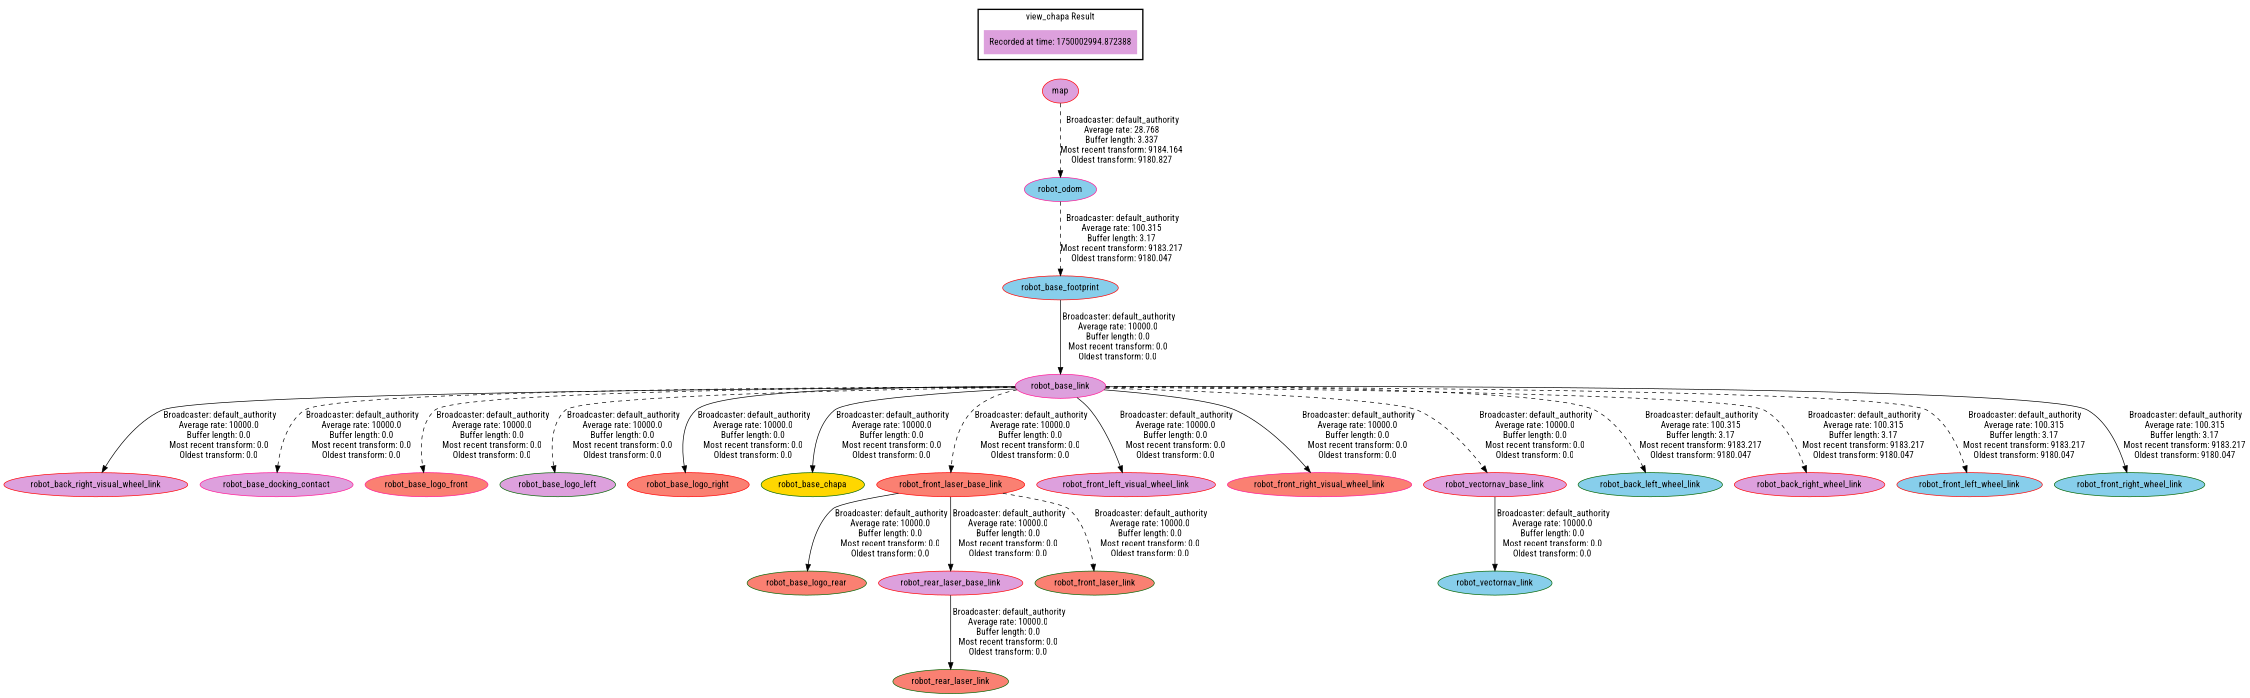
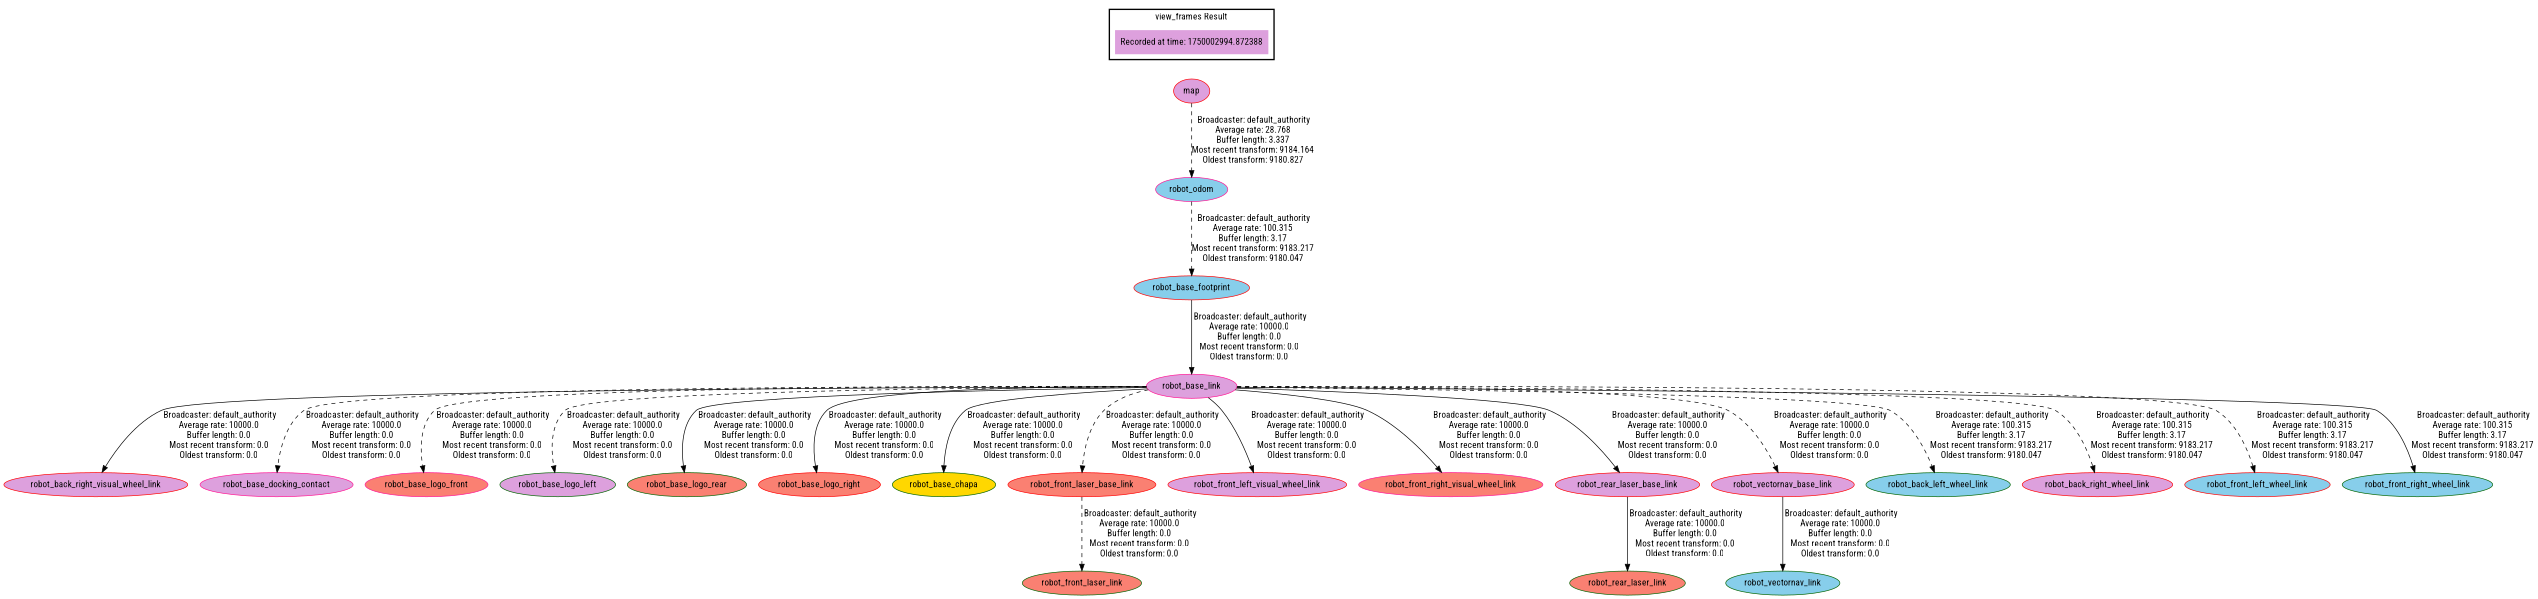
  digraph {
    fontname="Roboto Condensed"
    node [color=red fillcolor=plum fontname="Roboto Condensed" style=filled]
    edge [fontname="Roboto Condensed" style=dashed]
    n1 [label="Recorded at time: 1750002994.872388" shape=plaintext]
    map
    robot_odom [color=deeppink fillcolor=skyblue]
    robot_base_footprint [fillcolor=skyblue]
    robot_base_link [color=deeppink]
    robot_back_right_visual_wheel_link
    robot_base_docking_contact [color=deeppink]
    robot_base_logo_front [color=deeppink fillcolor=salmon]
    robot_base_logo_left [color=darkgreen]
    robot_base_logo_rear [color=darkgreen fillcolor=salmon]
    robot_base_logo_right [fillcolor=salmon]
    robot_base_chapa [color=darkgreen fillcolor=gold]
    robot_front_laser_base_link [fillcolor=salmon]
    robot_front_left_visual_wheel_link
    robot_front_right_visual_wheel_link [color=deeppink fillcolor=salmon]
    robot_rear_laser_base_link
    robot_vectornav_base_link
    robot_back_left_wheel_link [color=darkgreen fillcolor=skyblue]
    robot_back_right_wheel_link
    robot_front_left_wheel_link [fillcolor=skyblue]
    robot_front_right_wheel_link [color=darkgreen fillcolor=skyblue]
    robot_front_laser_link [color=darkgreen fillcolor=salmon]
    robot_rear_laser_link [color=darkgreen fillcolor=salmon]
    robot_vectornav_link [color=darkgreen fillcolor=skyblue]
    subgraph cluster_1 {
      color=black
-     label="view_chapa Result"
+     label="view_frames Result"
      style=bold
      n1
    }
    n1 -> map [style=invis]
    map -> robot_odom [label=" Broadcaster: default_authority\nAverage rate: 28.768\nBuffer length: 3.337\nMost recent transform: 9184.164\nOldest transform: 9180.827\n"]
    robot_odom -> robot_base_footprint [label=" Broadcaster: default_authority\nAverage rate: 100.315\nBuffer length: 3.17\nMost recent transform: 9183.217\nOldest transform: 9180.047\n"]
    robot_base_footprint -> robot_base_link [label=" Broadcaster: default_authority\nAverage rate: 10000.0\nBuffer length: 0.0\nMost recent transform: 0.0\nOldest transform: 0.0\n" style=solid]
    robot_base_link -> robot_back_right_visual_wheel_link [label=" Broadcaster: default_authority\nAverage rate: 10000.0\nBuffer length: 0.0\nMost recent transform: 0.0\nOldest transform: 0.0\n" style=solid]
    robot_base_link -> robot_base_docking_contact [label=" Broadcaster: default_authority\nAverage rate: 10000.0\nBuffer length: 0.0\nMost recent transform: 0.0\nOldest transform: 0.0\n"]
    robot_base_link -> robot_base_logo_front [label=" Broadcaster: default_authority\nAverage rate: 10000.0\nBuffer length: 0.0\nMost recent transform: 0.0\nOldest transform: 0.0\n"]
    robot_base_link -> robot_base_logo_left [label=" Broadcaster: default_authority\nAverage rate: 10000.0\nBuffer length: 0.0\nMost recent transform: 0.0\nOldest transform: 0.0\n"]
-   robot_front_laser_base_link -> robot_base_logo_rear [label=" Broadcaster: default_authority\nAverage rate: 10000.0\nBuffer length: 0.0\nMost recent transform: 0.0\nOldest transform: 0.0\n" style=solid]
+   robot_base_link -> robot_base_logo_rear [label=" Broadcaster: default_authority\nAverage rate: 10000.0\nBuffer length: 0.0\nMost recent transform: 0.0\nOldest transform: 0.0\n" style=solid]
    robot_base_link -> robot_base_logo_right [label=" Broadcaster: default_authority\nAverage rate: 10000.0\nBuffer length: 0.0\nMost recent transform: 0.0\nOldest transform: 0.0\n" style=solid]
    robot_base_link -> robot_base_chapa [label=" Broadcaster: default_authority\nAverage rate: 10000.0\nBuffer length: 0.0\nMost recent transform: 0.0\nOldest transform: 0.0\n" style=solid]
    robot_base_link -> robot_front_laser_base_link [label=" Broadcaster: default_authority\nAverage rate: 10000.0\nBuffer length: 0.0\nMost recent transform: 0.0\nOldest transform: 0.0\n"]
    robot_base_link -> robot_front_left_visual_wheel_link [label=" Broadcaster: default_authority\nAverage rate: 10000.0\nBuffer length: 0.0\nMost recent transform: 0.0\nOldest transform: 0.0\n" style=solid]
    robot_base_link -> robot_front_right_visual_wheel_link [label=" Broadcaster: default_authority\nAverage rate: 10000.0\nBuffer length: 0.0\nMost recent transform: 0.0\nOldest transform: 0.0\n" style=solid]
-   robot_front_laser_base_link -> robot_rear_laser_base_link [label=" Broadcaster: default_authority\nAverage rate: 10000.0\nBuffer length: 0.0\nMost recent transform: 0.0\nOldest transform: 0.0\n" style=solid]
+   robot_base_link -> robot_rear_laser_base_link [label=" Broadcaster: default_authority\nAverage rate: 10000.0\nBuffer length: 0.0\nMost recent transform: 0.0\nOldest transform: 0.0\n" style=solid]
    robot_base_link -> robot_vectornav_base_link [label=" Broadcaster: default_authority\nAverage rate: 10000.0\nBuffer length: 0.0\nMost recent transform: 0.0\nOldest transform: 0.0\n"]
    robot_base_link -> robot_back_left_wheel_link [label=" Broadcaster: default_authority\nAverage rate: 100.315\nBuffer length: 3.17\nMost recent transform: 9183.217\nOldest transform: 9180.047\n"]
    robot_base_link -> robot_back_right_wheel_link [label=" Broadcaster: default_authority\nAverage rate: 100.315\nBuffer length: 3.17\nMost recent transform: 9183.217\nOldest transform: 9180.047\n"]
    robot_base_link -> robot_front_left_wheel_link [label=" Broadcaster: default_authority\nAverage rate: 100.315\nBuffer length: 3.17\nMost recent transform: 9183.217\nOldest transform: 9180.047\n"]
    robot_base_link -> robot_front_right_wheel_link [label=" Broadcaster: default_authority\nAverage rate: 100.315\nBuffer length: 3.17\nMost recent transform: 9183.217\nOldest transform: 9180.047\n" style=solid]
    robot_front_laser_base_link -> robot_front_laser_link [label=" Broadcaster: default_authority\nAverage rate: 10000.0\nBuffer length: 0.0\nMost recent transform: 0.0\nOldest transform: 0.0\n"]
    robot_rear_laser_base_link -> robot_rear_laser_link [label=" Broadcaster: default_authority\nAverage rate: 10000.0\nBuffer length: 0.0\nMost recent transform: 0.0\nOldest transform: 0.0\n" style=solid]
    robot_vectornav_base_link -> robot_vectornav_link [label=" Broadcaster: default_authority\nAverage rate: 10000.0\nBuffer length: 0.0\nMost recent transform: 0.0\nOldest transform: 0.0\n" style=solid]
  }
